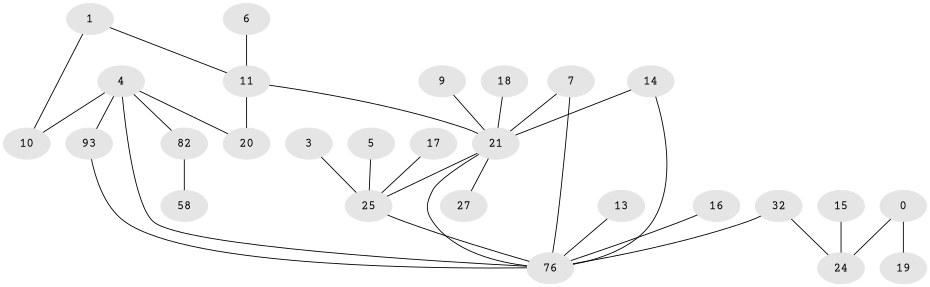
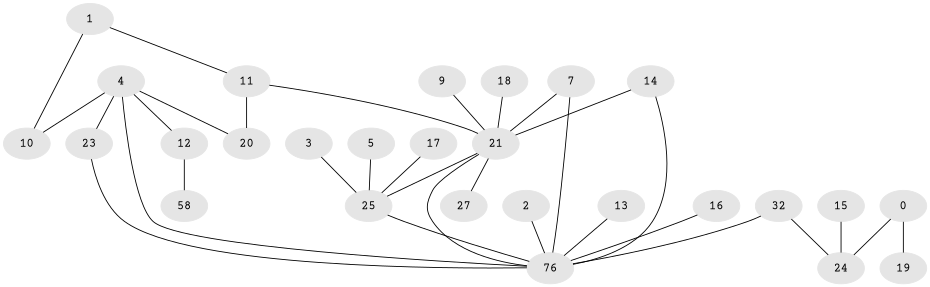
  graph {
    fontname="Courier Prime"
    node [color=gray90 fontname="Courier Prime" style=filled]
    edge [fontname="Courier Prime" weight=1.0]
    1
    10
    11
    20
    21
    n6 [label=76]
+   2
    3
    25
    4
-   12 [label=82]
-   23 [label=93]
+   12
+   23
    n13 [label=58]
    5
-   6
    7
    27
    n18 [label=0]
    19
    24
    9
    13
    14
    15
    16
    17
    18
    n28 [label=32]
    1 -- 10
    1 -- 11
    11 -- 20
    11 -- 21
    21 -- n6
    21 -- 25
    21 -- 27
+   2 -- n6
    3 -- 25
    25 -- n6
    4 -- 10 [weight=2.0]
    4 -- 20
    4 -- n6
    4 -- 12
    4 -- 23
    12 -- n13
    23 -- n6
    5 -- 25
-   6 -- 11
    7 -- 21
    7 -- n6
    n18 -- 19
    n18 -- 24
    9 -- 21
    13 -- n6
    14 -- 21
    14 -- n6
    15 -- 24
    16 -- n6
    17 -- 25
    18 -- 21
    n28 -- n6
    n28 -- 24
  }
